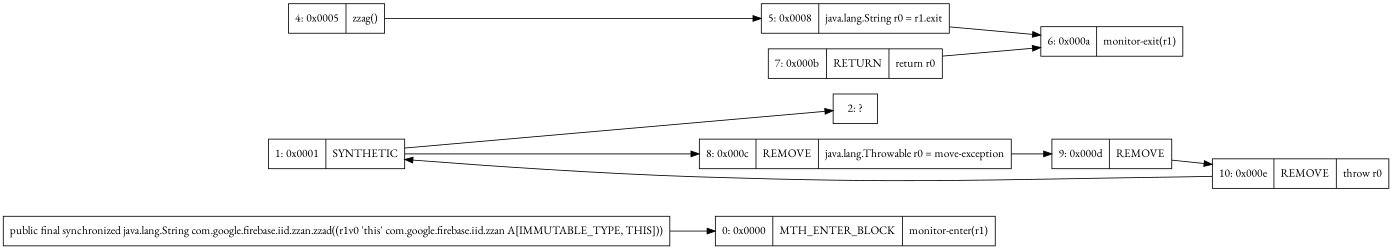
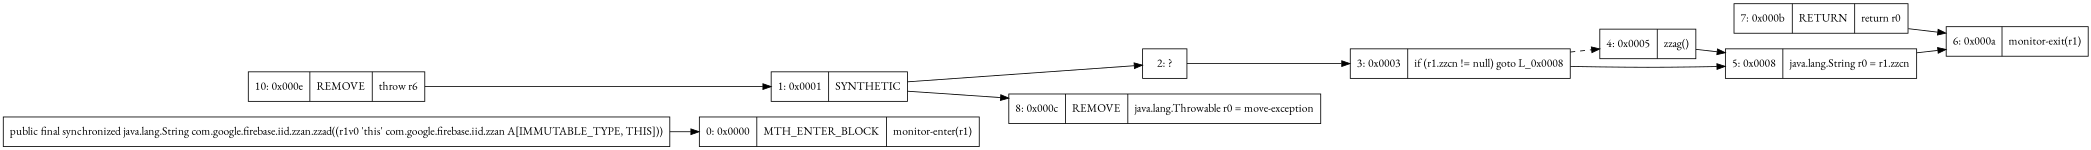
  digraph {
    fontname="EB Garamond"
    rankdir=LR
    node [fontname="EB Garamond" shape=record]
    edge [fontname="EB Garamond"]
    n1 [label="{0\:\ 0x0000|MTH_ENTER_BLOCK\l|monitor\-enter(r1)\l}"]
    n2 [label="{1\:\ 0x0001|SYNTHETIC\l}"]
    n3 [label="{2\:\ ?}"]
    n4 [label="{8\:\ 0x000c|REMOVE\l|java.lang.Throwable r0 = move\-exception\l}"]
-   n6 [label="{9\:\ 0x000d|REMOVE\l}"]
+   n5 [label="{3\:\ 0x0003|if (r1.zzcn != null) goto L_0x0008\l}"]
    n7 [label="{4\:\ 0x0005|zzag()\l}"]
-   n8 [label="{5\:\ 0x0008|java.lang.String r0 = r1.exit\l}"]
+   n8 [label="{5\:\ 0x0008|java.lang.String r0 = r1.zzcn\l}"]
    n9 [label="{6\:\ 0x000a|monitor\-exit(r1)\l}"]
    n10 [label="{7\:\ 0x000b|RETURN\l|return r0\l}"]
-   n11 [label="{10\:\ 0x000e|REMOVE\l|throw r0\l}"]
+   n11 [label="{10\:\ 0x000e|REMOVE\l|throw r6\l}"]
    n12 [label="{public final synchronized java.lang.String com.google.firebase.iid.zzan.zzad((r1v0 'this' com.google.firebase.iid.zzan A[IMMUTABLE_TYPE, THIS])) }"]
    n2 -> n3
    n2 -> n4
-   n4 -> n6
-   n6 -> n11
+   n3 -> n5
+   n5 -> n7 [style=dashed]
+   n5 -> n8
    n7 -> n8
    n8 -> n9
    n10 -> n9
    n11 -> n2
    n12 -> n1
  }
